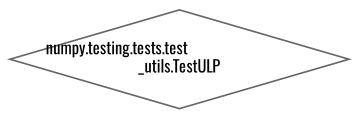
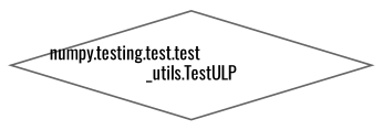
  digraph {
    rankdir=LR
    fontname=Oswald
-   n1 [color=grey40 fillcolor=white fontname=Oswald fontsize=10 height=0.2 label="numpy.testing.tests.test\l_utils.TestULP" shape=diamond style=filled width=0.4]
+   n1 [color=grey40 fillcolor=white fontname=Oswald fontsize=10 height=0.2 label="numpy.testing.test.test\l_utils.TestULP" shape=diamond style=filled width=0.4]
  }
